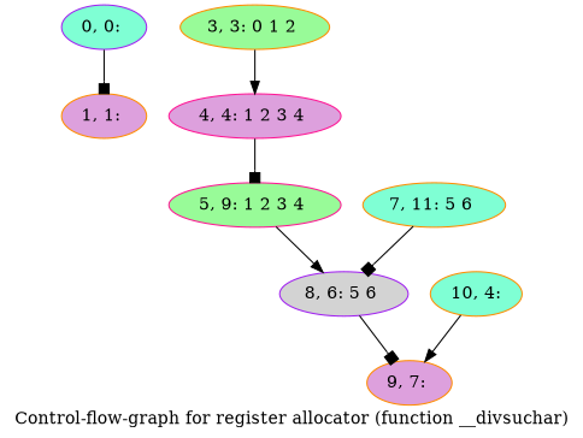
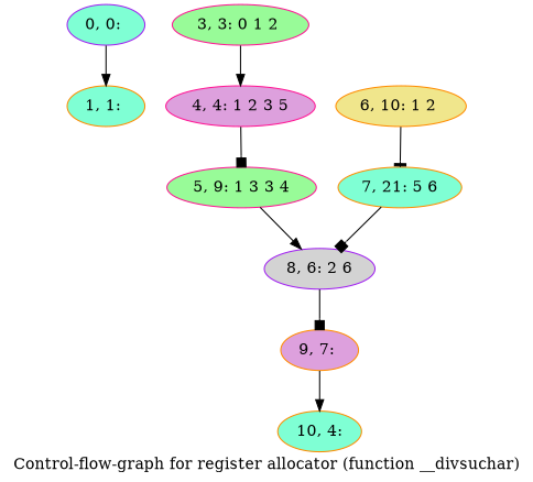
  digraph {
    label="Control-flow-graph for register allocator (function __divsuchar)"
    node [color=darkorange fillcolor=aquamarine style=filled]
    edge [arrowhead=normal]
    n1 [color=purple label="0, 0: "]
-   n2 [fillcolor=plum label="1, 1: "]
-   n3 [fillcolor=palegreen label="3, 3: 0 1 2 "]
-   n4 [color=deeppink fillcolor=plum label="4, 4: 1 2 3 4 "]
-   n5 [color=deeppink fillcolor=palegreen label="5, 9: 1 2 3 4 "]
-   n6 [color=purple fillcolor=lightgrey label="8, 6: 5 6 "]
-   n8 [label="7, 11: 5 6 "]
+   n2 [label="1, 1: "]
+   n3 [color=deeppink fillcolor=palegreen label="3, 3: 0 1 2 "]
+   n4 [color=deeppink fillcolor=plum label="4, 4: 1 2 3 5"]
+   n5 [color=deeppink fillcolor=palegreen label="5, 9: 1 3 3 4"]
+   n6 [color=purple fillcolor=lightgrey label="8, 6: 2 6"]
+   n7 [fillcolor=khaki label="6, 10: 1 2 "]
+   n8 [label="7, 21: 5 6"]
    n9 [fillcolor=plum label="9, 7: "]
    n10 [label="10, 4:"]
-   n1 -> n2 [arrowhead=box]
+   n1 -> n2
    n3 -> n4
    n4 -> n5 [arrowhead=box]
    n5 -> n6
    n6 -> n9 [arrowhead=box]
+   n7 -> n8 [arrowhead=tee]
    n8 -> n6 [arrowhead=box]
-   n10 -> n9
+   n9 -> n10
  }
